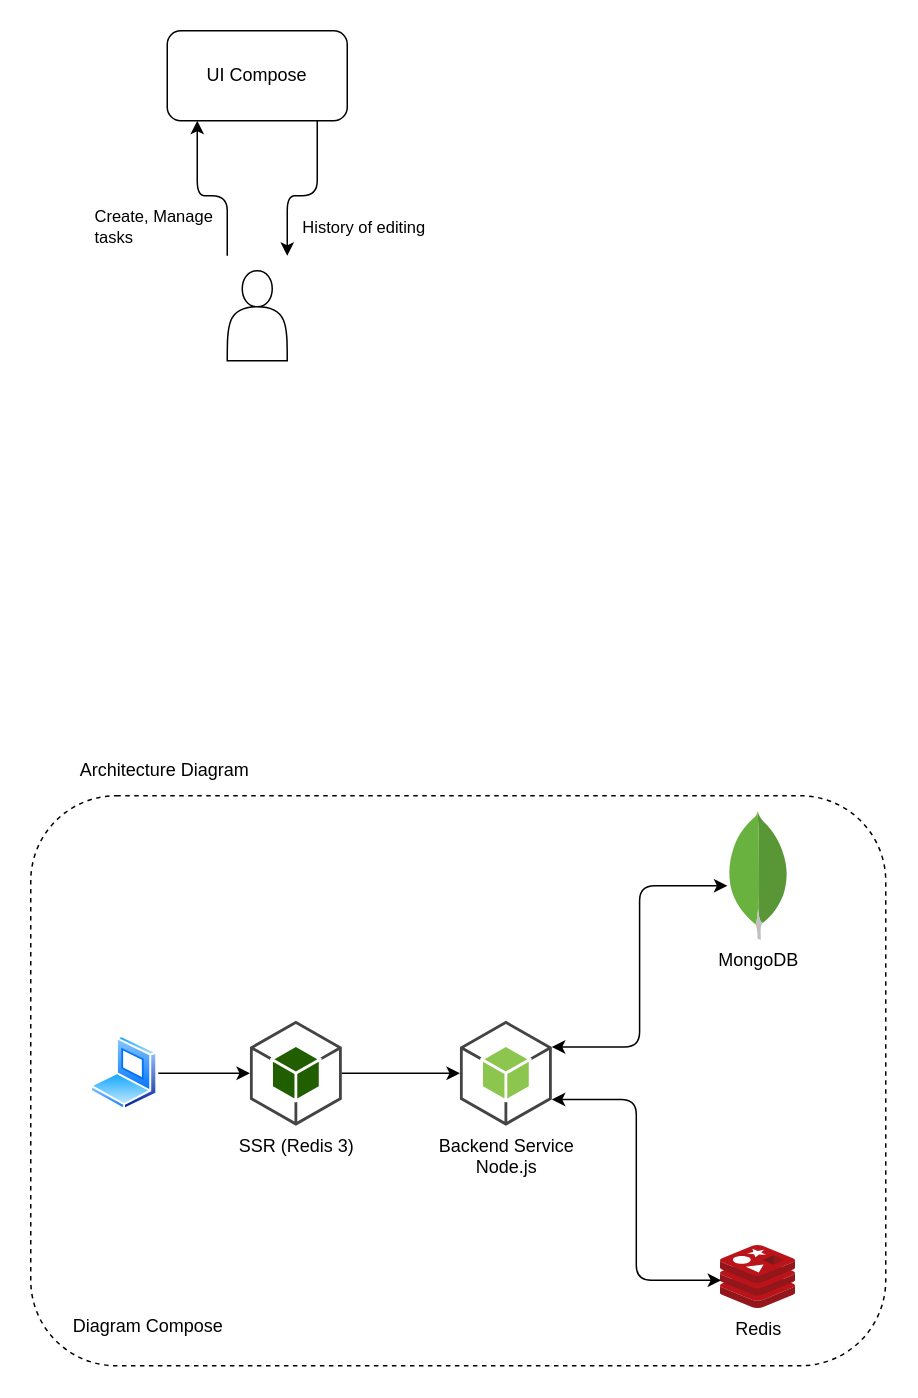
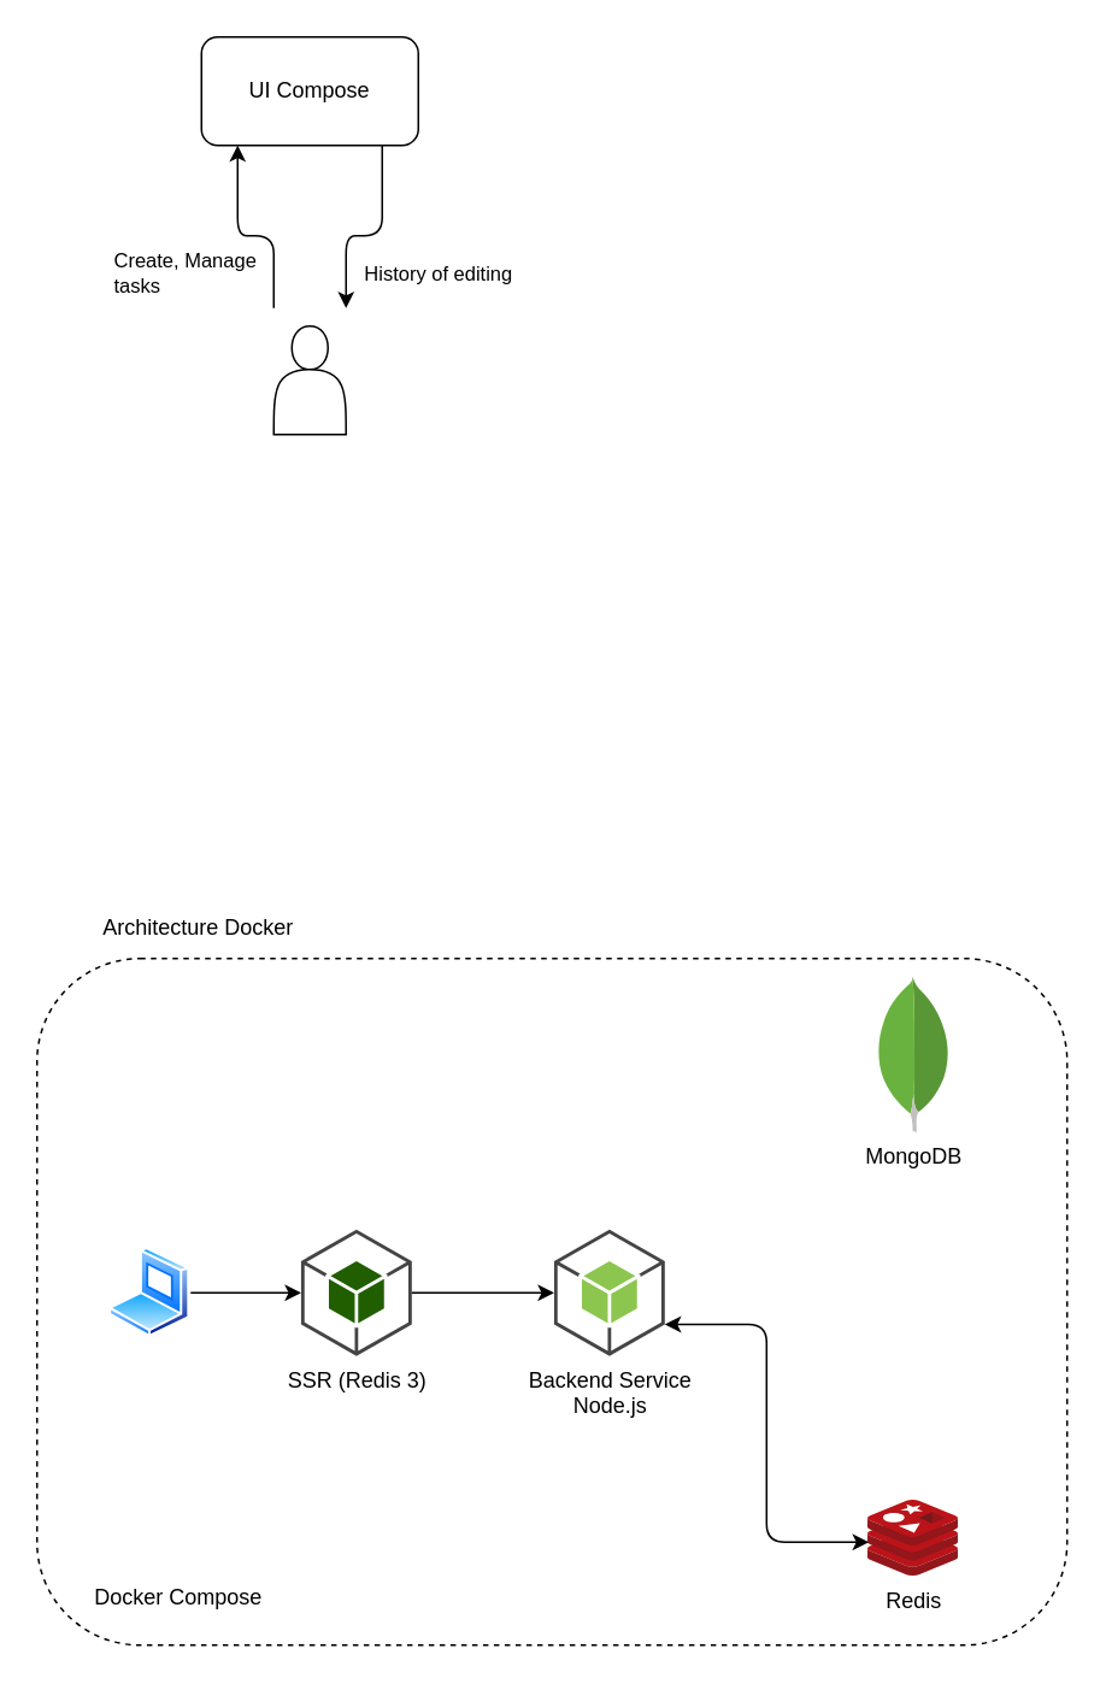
  <mxCell id="0" />
  <mxCell id="1" parent="0" />
  <mxCell id="2" value="" style="group" vertex="1" connectable="0" parent="1"><mxGeometry x="111" y="20" width="120" height="220" as="geometry" /></mxCell>
  <mxCell id="3" value="" style="edgeStyle=orthogonalEdgeStyle;html=1;" edge="1" parent="2" target="8"><mxGeometry relative="1" as="geometry"><mxPoint x="40" y="150" as="sourcePoint" /><Array as="points"><mxPoint x="40" y="110" /><mxPoint x="20" y="110" /></Array></mxGeometry></mxCell>
  <mxCell id="4" value="Create, Manage&lt;br&gt;tasks" style="edgeLabel;html=1;align=left;verticalAlign=middle;resizable=0;points=[];" vertex="1" connectable="0" parent="3"><mxGeometry x="-0.031" y="1" relative="1" as="geometry"><mxPoint x="-77" y="19" as="offset" /></mxGeometry></mxCell>
  <mxCell id="5" value="" style="shape=actor;whiteSpace=wrap;html=1;" vertex="1" parent="2"><mxGeometry x="40" y="160" width="40" height="60" as="geometry" /></mxCell>
  <mxCell id="6" value="" style="edgeStyle=orthogonalEdgeStyle;html=1;" edge="1" parent="2" source="8"><mxGeometry relative="1" as="geometry"><mxPoint x="80" y="150" as="targetPoint" /><Array as="points"><mxPoint x="100" y="110" /><mxPoint x="80" y="110" /></Array></mxGeometry></mxCell>
  <mxCell id="7" value="History of editing" style="edgeLabel;html=1;align=center;verticalAlign=middle;resizable=0;points=[];" vertex="1" connectable="0" parent="6"><mxGeometry x="-0.288" y="-4" relative="1" as="geometry"><mxPoint x="34" y="31" as="offset" /></mxGeometry></mxCell>
  <mxCell id="8" value="UI Compose" style="rounded=1;whiteSpace=wrap;html=1;" vertex="1" parent="2"><mxGeometry width="120" height="60" as="geometry" /></mxCell>
  <mxCell id="9" value="" style="group" vertex="1" connectable="0" parent="1"><mxGeometry x="20" y="530" width="570" height="380" as="geometry" /></mxCell>
  <mxCell id="10" value="" style="rounded=1;whiteSpace=wrap;html=1;dashed=1;fillColor=none;" vertex="1" parent="9"><mxGeometry width="570" height="380" as="geometry" /></mxCell>
  <mxCell id="11" value="" style="aspect=fixed;perimeter=ellipsePerimeter;html=1;align=center;shadow=0;dashed=0;spacingTop=3;image;image=img/lib/active_directory/laptop_client.svg;" vertex="1" parent="9"><mxGeometry x="40" y="160" width="45" height="50" as="geometry" /></mxCell>
  <mxCell id="12" value="SSR (Redis 3)" style="outlineConnect=0;dashed=0;verticalLabelPosition=bottom;verticalAlign=top;align=center;html=1;shape=mxgraph.aws3.android;fillColor=#205E00;gradientColor=none;" vertex="1" parent="9"><mxGeometry x="146.13" y="150" width="61.25" height="70" as="geometry" /></mxCell>
  <mxCell id="13" value="" style="edgeStyle=orthogonalEdgeStyle;html=1;" edge="1" parent="9" source="11" target="12"><mxGeometry relative="1" as="geometry" /></mxCell>
  <mxCell id="14" value="Backend Service&lt;br&gt;Node.js" style="outlineConnect=0;dashed=0;verticalLabelPosition=bottom;verticalAlign=top;align=center;html=1;shape=mxgraph.aws3.android;fillColor=#8CC64F;gradientColor=none;" vertex="1" parent="9"><mxGeometry x="286.13" y="150" width="61.25" height="70" as="geometry" /></mxCell>
  <mxCell id="15" value="" style="edgeStyle=orthogonalEdgeStyle;html=1;" edge="1" parent="9" source="12" target="14"><mxGeometry relative="1" as="geometry" /></mxCell>
  <mxCell id="16" value="MongoDB" style="dashed=0;outlineConnect=0;html=1;align=center;labelPosition=center;verticalLabelPosition=bottom;verticalAlign=top;shape=mxgraph.weblogos.mongodb" vertex="1" parent="9"><mxGeometry x="464.4" y="10" width="41.2" height="86.2" as="geometry" /></mxCell>
- <mxCell id="17" style="edgeStyle=orthogonalEdgeStyle;html=1;exitX=1;exitY=0.25;exitDx=0;exitDy=0;exitPerimeter=0;startArrow=classic;startFill=1;entryX=0;entryY=0.58;entryDx=0;entryDy=0;entryPerimeter=0;" edge="1" parent="9" source="14" target="16"><mxGeometry relative="1" as="geometry" /></mxCell>
  <mxCell id="18" value="Redis" style="sketch=0;aspect=fixed;html=1;points=[];align=center;image;fontSize=12;image=img/lib/mscae/Cache_Redis_Product.svg;" vertex="1" parent="9"><mxGeometry x="460" y="300" width="50" height="42" as="geometry" /></mxCell>
  <mxCell id="19" style="edgeStyle=orthogonalEdgeStyle;html=1;exitX=1;exitY=0.5;exitDx=0;exitDy=0;exitPerimeter=0;entryX=-0.014;entryY=0.503;entryDx=0;entryDy=0;entryPerimeter=0;strokeColor=none;startArrow=classic;startFill=1;" edge="1" parent="9" source="14" target="18"><mxGeometry relative="1" as="geometry" /></mxCell>
  <mxCell id="20" style="edgeStyle=orthogonalEdgeStyle;html=1;exitX=1;exitY=0.75;exitDx=0;exitDy=0;exitPerimeter=0;entryX=0.005;entryY=0.548;entryDx=0;entryDy=0;entryPerimeter=0;startArrow=classic;startFill=1;" edge="1" parent="9" source="14" target="18"><mxGeometry relative="1" as="geometry" /></mxCell>
- <mxCell id="21" value="Diagram Compose" style="text;html=1;align=center;verticalAlign=middle;resizable=0;points=[];autosize=1;strokeColor=none;fillColor=none;dashed=1;" vertex="1" parent="9"><mxGeometry x="18.0" y="339" width="120" height="30" as="geometry" /></mxCell>
- <mxCell id="22" value="Architecture Diagram" style="text;html=1;align=center;verticalAlign=middle;resizable=0;points=[];autosize=1;strokeColor=none;fillColor=none;dashed=1;" vertex="1" parent="1"><mxGeometry x="39" y="498" width="140" height="30" as="geometry" /></mxCell>
+ <mxCell id="21" value="Docker Compose" style="text;html=1;align=center;verticalAlign=middle;resizable=0;points=[];autosize=1;strokeColor=none;fillColor=none;dashed=1;" vertex="1" parent="9"><mxGeometry x="18.0" y="339" width="120" height="30" as="geometry" /></mxCell>
+ <mxCell id="22" value="Architecture Docker" style="text;html=1;align=center;verticalAlign=middle;resizable=0;points=[];autosize=1;strokeColor=none;fillColor=none;dashed=1;" vertex="1" parent="1"><mxGeometry x="39" y="498" width="140" height="30" as="geometry" /></mxCell>
